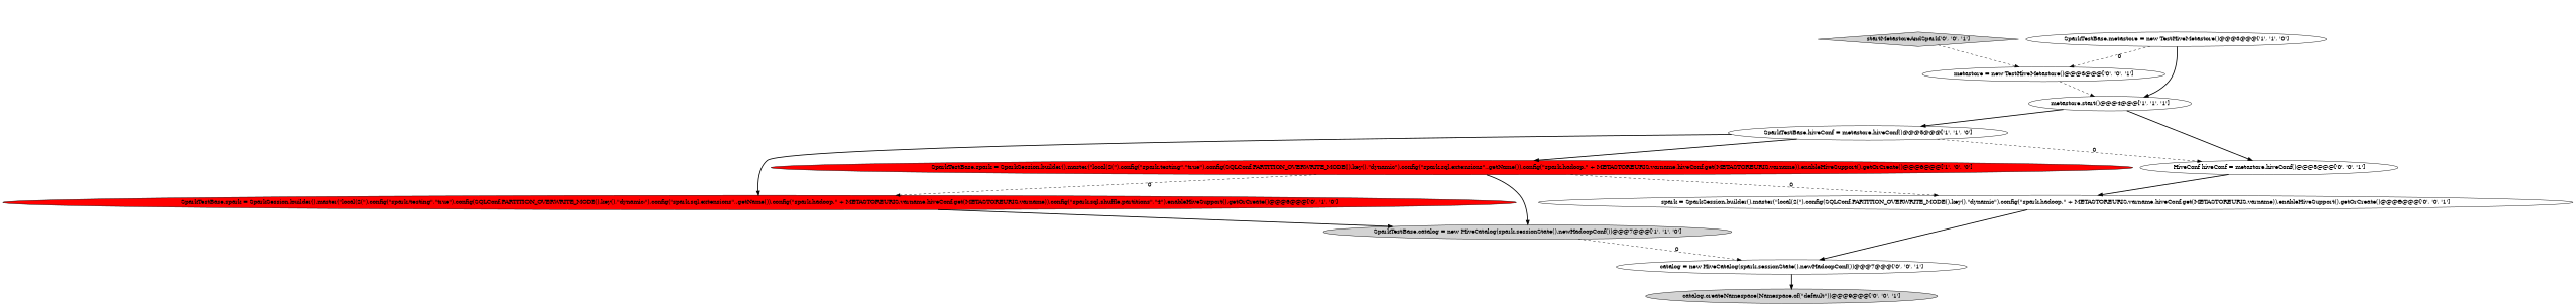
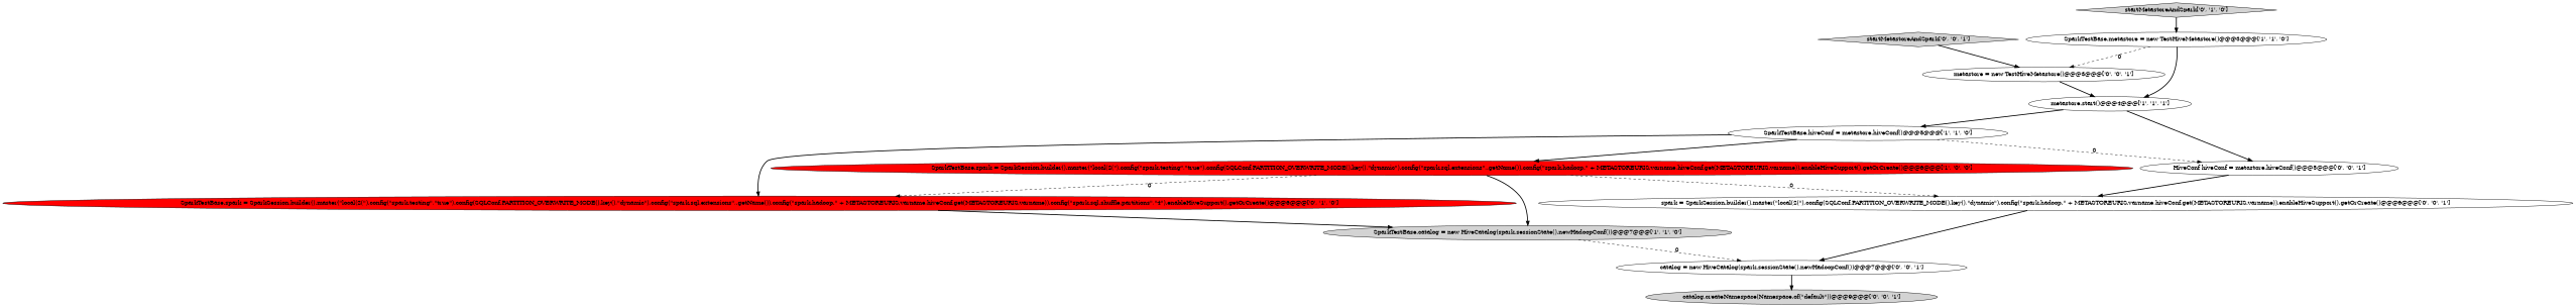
  digraph {
    node [fillcolor=white shape=ellipse style=filled]
    edge [style=bold]
    n1 [fillcolor=red label="SparkTestBase.spark = SparkSession.builder().master(\"local(2(\").config(\"spark.testing\",\"true\").config(SQLConf.PARTITION_OVERWRITE_MODE().key(),\"dynamic\").config(\"spark.sql.extensions\",.getName()).config(\"spark.hadoop.\" + METASTOREURIS.varname,hiveConf.get(METASTOREURIS.varname)).enableHiveSupport().getOrCreate()@@@6@@@['1', '0', '0']"]
    n2 [fillcolor=red label="SparkTestBase.spark = SparkSession.builder().master(\"local(2(\").config(\"spark.testing\",\"true\").config(SQLConf.PARTITION_OVERWRITE_MODE().key(),\"dynamic\").config(\"spark.sql.extensions\",.getName()).config(\"spark.hadoop.\" + METASTOREURIS.varname,hiveConf.get(METASTOREURIS.varname)).config(\"spark.sql.shuffle.partitions\",\"4\").enableHiveSupport().getOrCreate()@@@6@@@['0', '1', '0']"]
    n3 [fillcolor=lightgray label="SparkTestBase.catalog = new HiveCatalog(spark.sessionState().newHadoopConf())@@@7@@@['1', '1', '0']"]
    n4 [label="spark = SparkSession.builder().master(\"local(2(\").config(SQLConf.PARTITION_OVERWRITE_MODE().key(),\"dynamic\").config(\"spark.hadoop.\" + METASTOREURIS.varname,hiveConf.get(METASTOREURIS.varname)).enableHiveSupport().getOrCreate()@@@6@@@['0', '0', '1']"]
    n5 [label="catalog = new HiveCatalog(spark.sessionState().newHadoopConf())@@@7@@@['0', '0', '1']"]
    n6 [label="SparkTestBase.metastore = new TestHiveMetastore()@@@3@@@['1', '1', '0']"]
    n7 [label="metastore = new TestHiveMetastore()@@@3@@@['0', '0', '1']"]
    n8 [label="metastore.start()@@@4@@@['1', '1', '1']"]
    n9 [label="HiveConf hiveConf = metastore.hiveConf()@@@5@@@['0', '0', '1']"]
    n10 [label="SparkTestBase.hiveConf = metastore.hiveConf()@@@5@@@['1', '1', '0']"]
    n11 [fillcolor=lightgray label="catalog.createNamespace(Namespace.of(\"default\"))@@@9@@@['0', '0', '1']"]
    n12 [fillcolor=lightgray label="startMetastoreAndSpark['0', '0', '1']" shape=diamond]
+   n13 [fillcolor=lightgray label="startMetastoreAndSpark['0', '1', '0']" shape=diamond]
    n1 -> n2 [label=0 style=dashed]
    n1 -> n3
    n1 -> n4 [label=0 style=dashed]
    n2 -> n3
    n3 -> n5 [label=0 style=dashed]
    n4 -> n5
    n5 -> n11
    n6 -> n7 [label=0 style=dashed]
    n6 -> n8
-   n7 -> n8 [style=dashed]
+   n7 -> n8
    n8 -> n9
    n8 -> n10
    n9 -> n4
    n10 -> n1
    n10 -> n2
    n10 -> n9 [label=0 style=dashed]
-   n12 -> n7 [style=dashed]
+   n12 -> n7
+   n13 -> n6
  }
